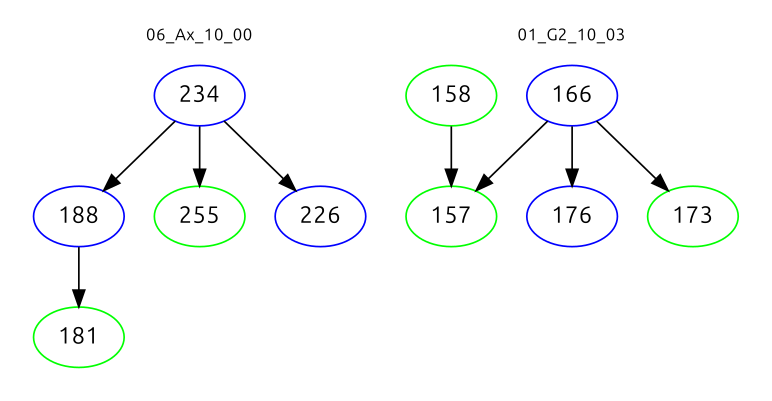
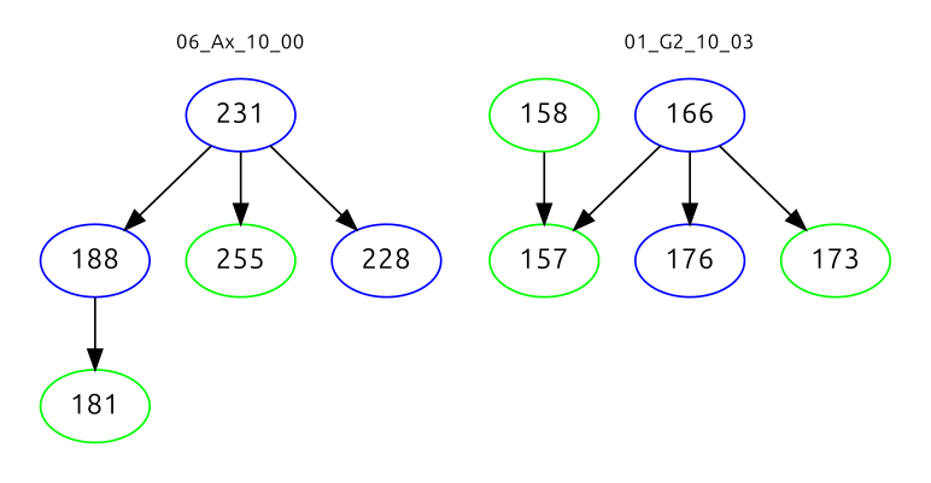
  digraph {
    fontname=Ubuntu
    node [color=blue fontname=Ubuntu]
    edge [color=black fontname=Ubuntu]
-   n1 [label=234]
+   n1 [label=231]
    n2 [label=188]
    n3 [color=green label=255]
-   n4 [label=226]
+   n4 [label=228]
    n5 [color=green label=181]
    n6 [label=166]
    n7 [color=green label=157]
    n8 [label=176]
    n9 [color=green label=173]
    n10 [color=green label=158]
    subgraph cluster_1 {
      color=white
      fontsize=10
      label="06_Ax_10_00"
      n1
      n2
      n3
      n4
      n5
    }
    subgraph cluster_2 {
      color=white
      fontsize=10
      label="01_G2_10_03"
      n6
      n7
      n8
      n9
      n10
    }
    n1 -> n2
    n1 -> n3
    n1 -> n4
    n2 -> n5
    n6 -> n7
    n6 -> n8
    n6 -> n9
    n10 -> n7
  }
